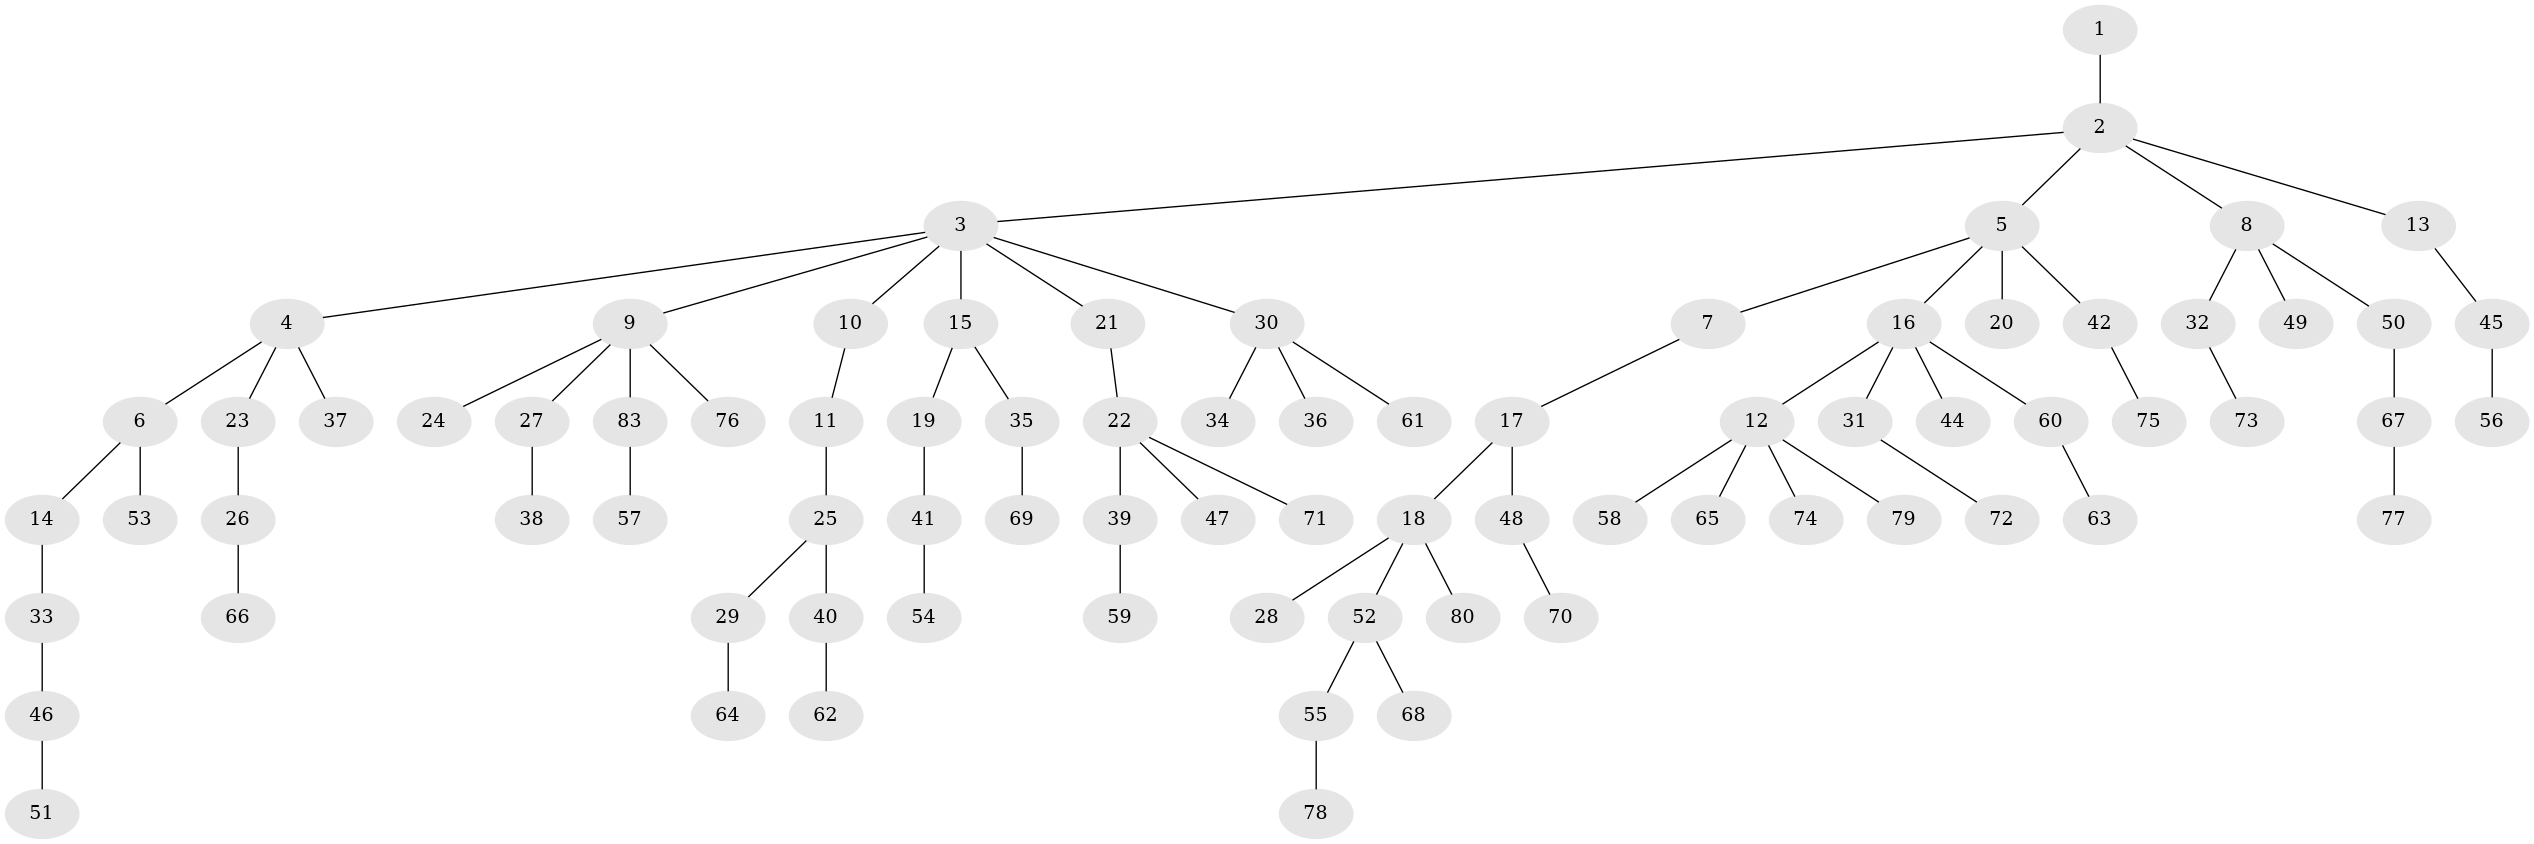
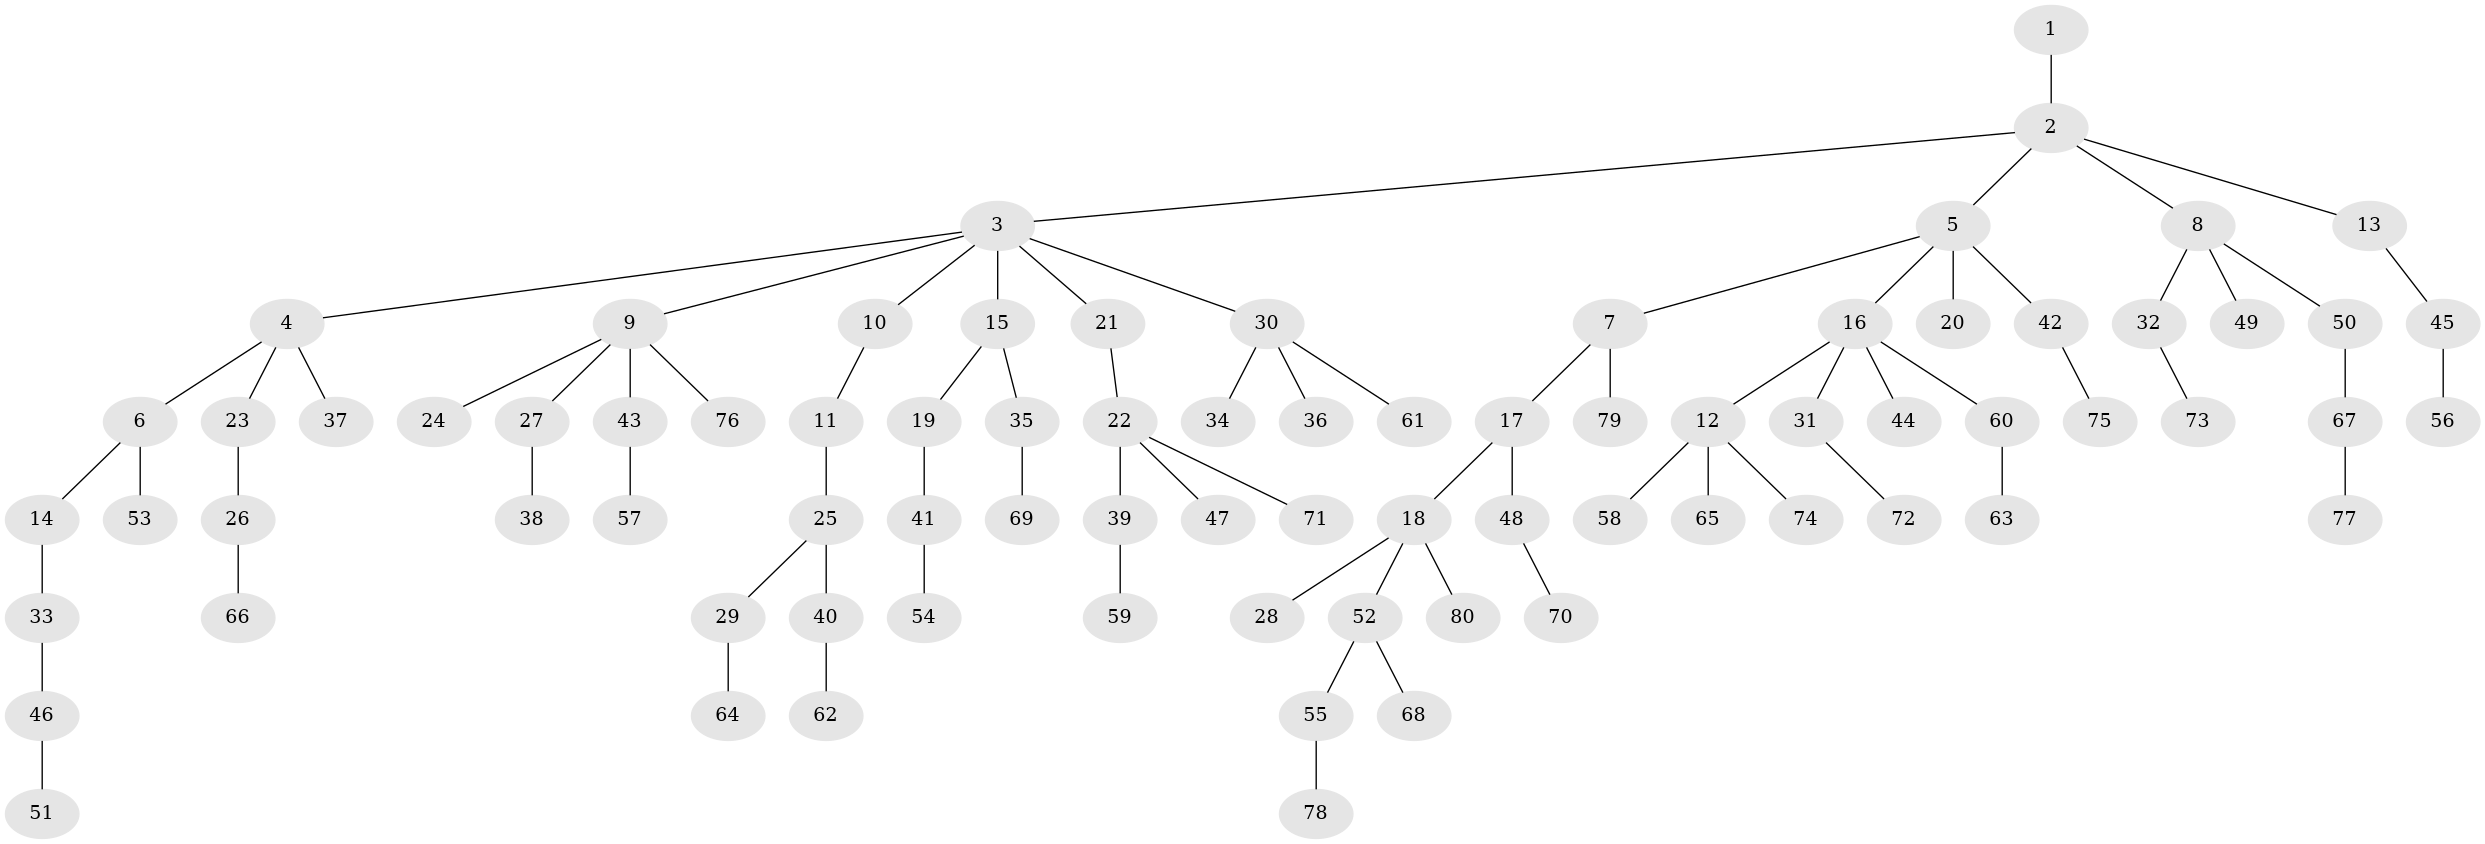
  graph {
    node [color=gray90 style=filled]
    1
    2
    3
    5
    8
    13
    4
    9
    10
    15
    21
    30
    7
    16
    20
    42
    32
    49
    50
    45
    6
    23
    37
    24
    27
-   43 [label=83]
+   43
    76
    11
    19
    35
    22
    34
    36
    61
    14
    53
    26
    17
    12
    31
    44
    60
    75
    33
    58
    65
    74
    79
    18
    48
    73
    67
    38
    57
    25
    29
    40
    56
    46
    41
    69
    72
    63
    28
    52
    80
    70
    55
    68
    54
    39
    47
    71
    59
    66
    64
    62
    51
    77
    78
    1 -- 2
    2 -- 3
    2 -- 5
    2 -- 8
    2 -- 13
    3 -- 4
    3 -- 9
    3 -- 10
    3 -- 15
    3 -- 21
    3 -- 30
    5 -- 7
    5 -- 16
    5 -- 20
    5 -- 42
    8 -- 32
    8 -- 49
    8 -- 50
    13 -- 45
    4 -- 6
    4 -- 23
    4 -- 37
    9 -- 24
    9 -- 27
    9 -- 43
    9 -- 76
    10 -- 11
    15 -- 19
    15 -- 35
    21 -- 22
    30 -- 34
    30 -- 36
    30 -- 61
    7 -- 17
    16 -- 12
    16 -- 31
    16 -- 44
    16 -- 60
    42 -- 75
    32 -- 73
    50 -- 67
    45 -- 56
    6 -- 14
    6 -- 53
    23 -- 26
    27 -- 38
    43 -- 57
    11 -- 25
    19 -- 41
    35 -- 69
    22 -- 39
    22 -- 47
    22 -- 71
    14 -- 33
    26 -- 66
    17 -- 18
    17 -- 48
    12 -- 58
    12 -- 65
    12 -- 74
-   12 -- 79
+   7 -- 79
    31 -- 72
    60 -- 63
    33 -- 46
    18 -- 28
    18 -- 52
    18 -- 80
    48 -- 70
    67 -- 77
    25 -- 29
    25 -- 40
    29 -- 64
    40 -- 62
    46 -- 51
    41 -- 54
    52 -- 55
    52 -- 68
    55 -- 78
    39 -- 59
  }
